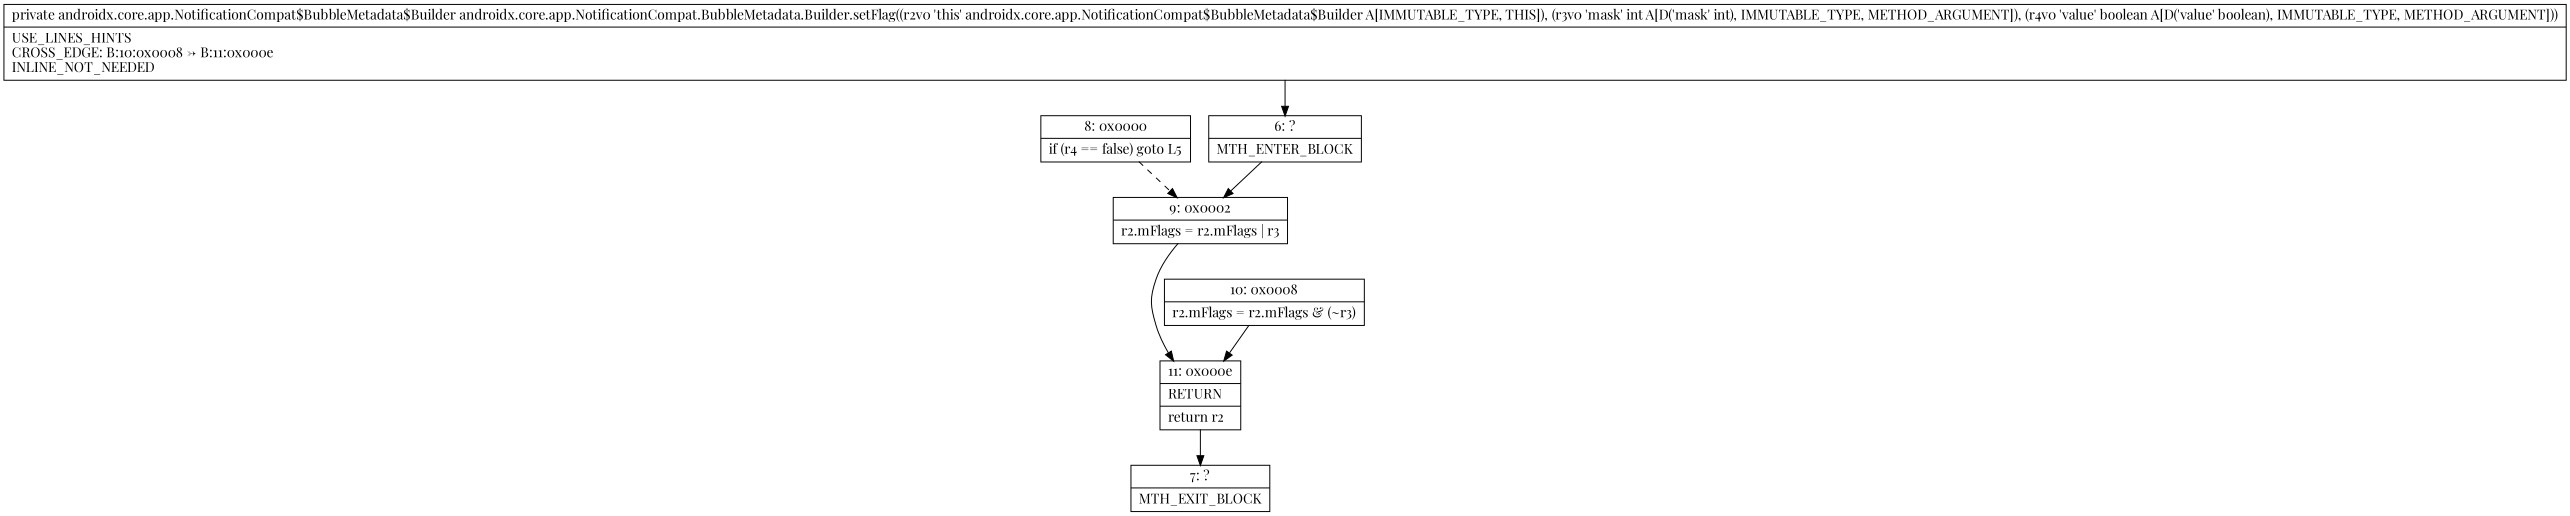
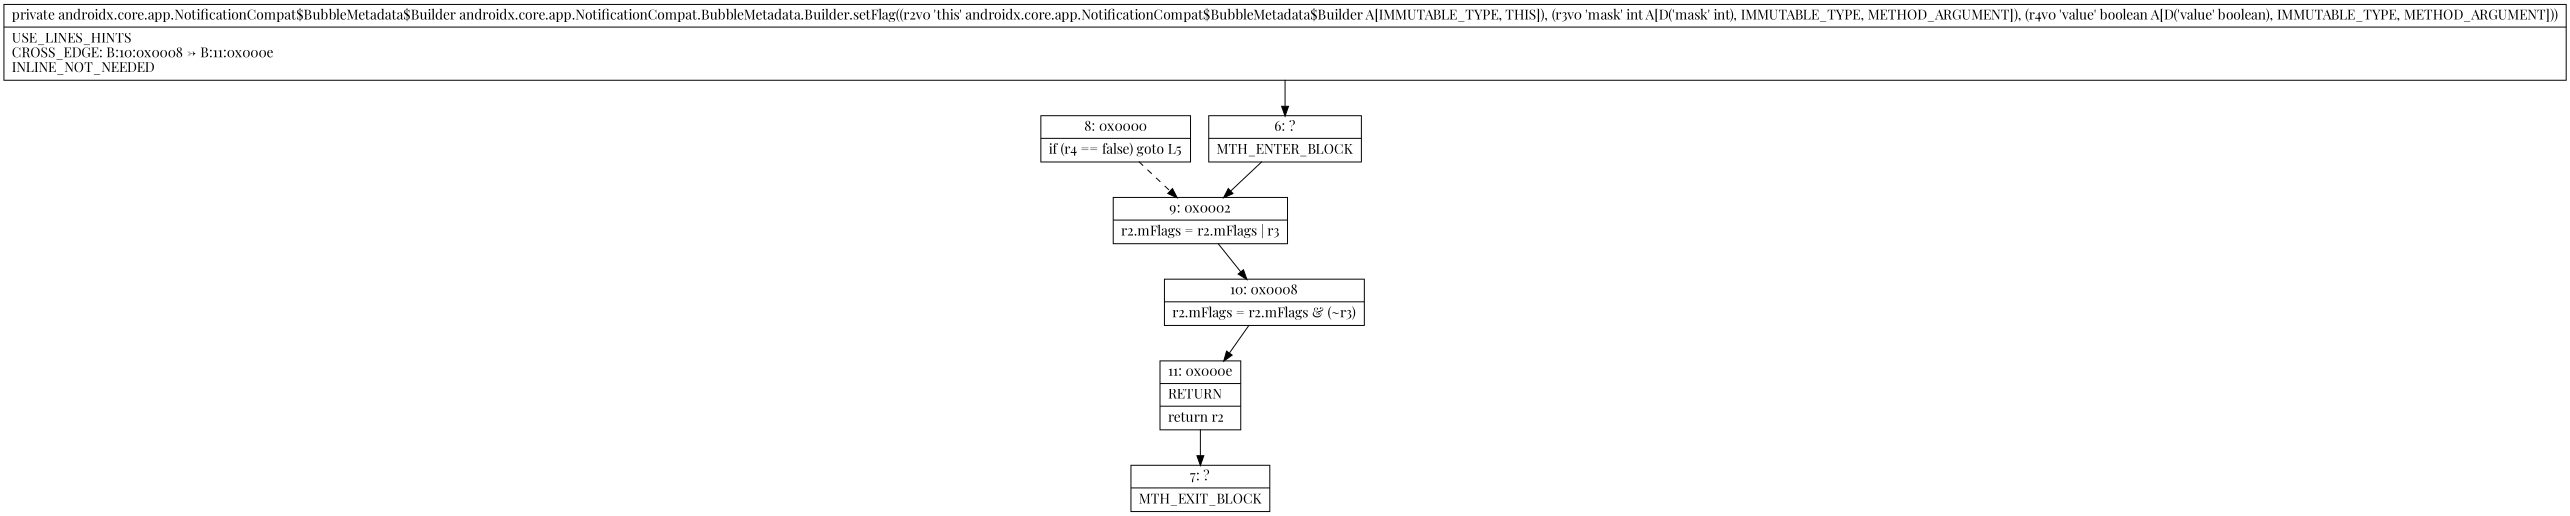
  digraph {
    fontname="Playfair Display"
    node [fontname="Playfair Display" shape=record]
    edge [fontname="Playfair Display"]
    n1 [label="{6\:\ ?|MTH_ENTER_BLOCK\l}"]
    n2 [label="{9\:\ 0x0002|r2.mFlags = r2.mFlags \| r3\l}"]
    n3 [label="{8\:\ 0x0000|if (r4 == false) goto L5\l}"]
    n4 [label="{11\:\ 0x000e|RETURN\l|return r2\l}"]
    n5 [label="{10\:\ 0x0008|r2.mFlags = r2.mFlags & (~r3)\l}"]
    n6 [label="{7\:\ ?|MTH_EXIT_BLOCK\l}"]
    n7 [label="{private androidx.core.app.NotificationCompat$BubbleMetadata$Builder androidx.core.app.NotificationCompat.BubbleMetadata.Builder.setFlag((r2v0 'this' androidx.core.app.NotificationCompat$BubbleMetadata$Builder A[IMMUTABLE_TYPE, THIS]), (r3v0 'mask' int A[D('mask' int), IMMUTABLE_TYPE, METHOD_ARGUMENT]), (r4v0 'value' boolean A[D('value' boolean), IMMUTABLE_TYPE, METHOD_ARGUMENT]))  | USE_LINES_HINTS\lCROSS_EDGE: B:10:0x0008 \-\> B:11:0x000e\lINLINE_NOT_NEEDED\l}"]
    n1 -> n2
-   n2 -> n4
+   n2 -> n5
    n3 -> n2 [style=dashed]
    n4 -> n6
    n5 -> n4
    n7 -> n1
  }
